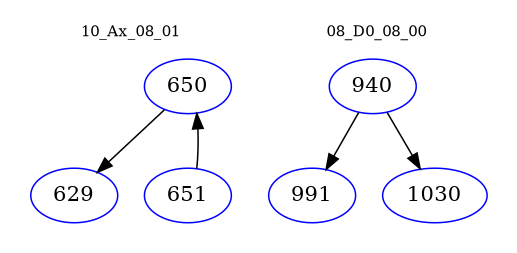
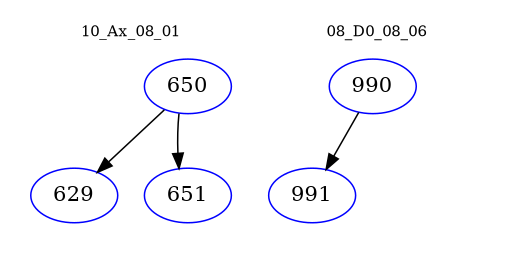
  digraph {
    node [color=blue]
    edge [color=black]
    n1 [label=650]
    n2 [label=629]
    n3 [label=651]
-   n4 [label=940]
+   n4 [label=990]
    n5 [label=991]
-   n6 [label=1030]
    subgraph cluster_1 {
      color=white
      fontsize=10
      label="10_Ax_08_01"
      n1
      n2
      n3
    }
    subgraph cluster_2 {
      color=white
      fontsize=10
-     label="08_D0_08_00"
+     label="08_D0_08_06"
      n4
      n5
-     n6
    }
    n1 -> n2
-   n3 -> n1
+   n1 -> n3
    n4 -> n5
-   n4 -> n6
  }
